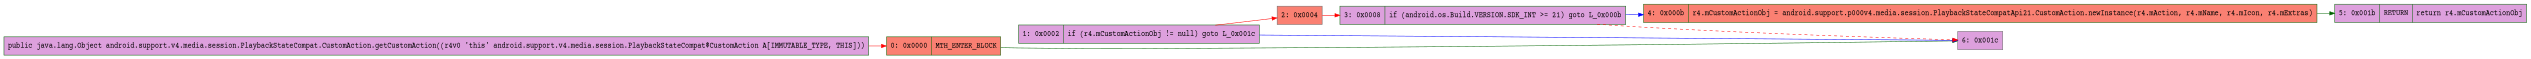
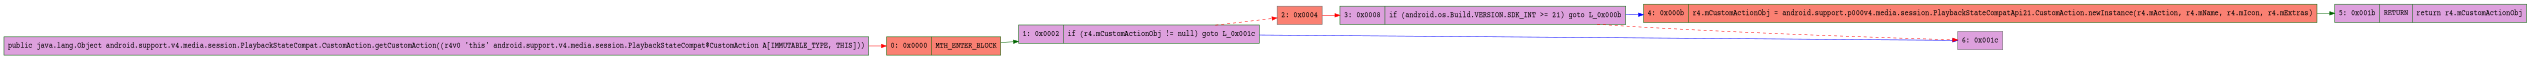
  digraph {
    fontname="Courier Prime"
    rankdir=LR
    node [color=darkgreen fillcolor=plum fontname="Courier Prime" shape=record style=filled]
    edge [color=red fontname="Courier Prime"]
    n1 [fillcolor=salmon label="{0\:\ 0x0000|MTH_ENTER_BLOCK\l}"]
    n2 [label="{1\:\ 0x0002|if (r4.mCustomActionObj != null) goto L_0x001c\l}"]
    n3 [color=gray40 fillcolor=salmon label="{2\:\ 0x0004}"]
    n4 [color=gray40 label="{6\:\ 0x001c}"]
    n5 [label="{3\:\ 0x0008|if (android.os.Build.VERSION.SDK_INT \>= 21) goto L_0x000b\l}"]
    n6 [fillcolor=salmon label="{4\:\ 0x000b|r4.mCustomActionObj = android.support.p000v4.media.session.PlaybackStateCompatApi21.CustomAction.newInstance(r4.mAction, r4.mName, r4.mIcon, r4.mExtras)\l}"]
    n7 [label="{5\:\ 0x001b|RETURN\l|return r4.mCustomActionObj\l}"]
    n8 [label="{public java.lang.Object android.support.v4.media.session.PlaybackStateCompat.CustomAction.getCustomAction((r4v0 'this' android.support.v4.media.session.PlaybackStateCompat$CustomAction A[IMMUTABLE_TYPE, THIS])) }"]
-   n1 -> n4 [color=darkgreen]
-   n2 -> n3 [style=solid]
+   n1 -> n2 [color=darkgreen]
+   n2 -> n3 [style=dashed]
    n2 -> n4 [color=blue]
    n3 -> n5
    n5 -> n4 [style=dashed]
    n5 -> n6 [color=blue]
    n6 -> n7 [color=darkgreen]
    n8 -> n1
  }
